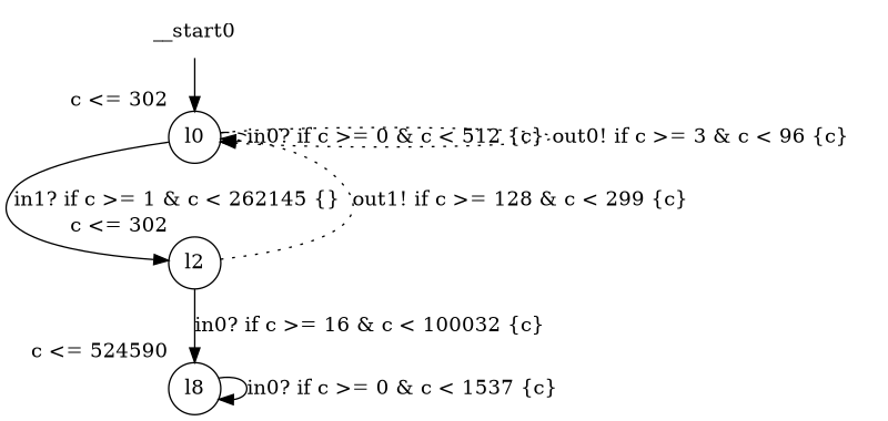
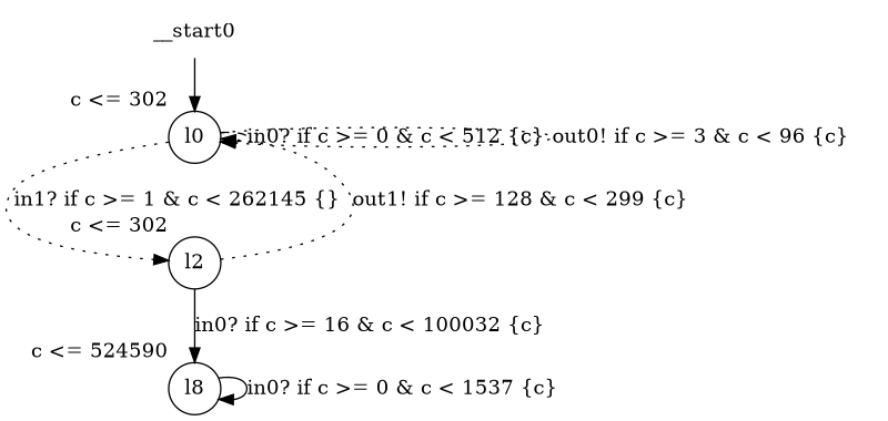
  digraph {
    node [shape=circle margin=0 xlabel="c <= 302"]
    edge [style=solid]
    __start0 [shape=none margin="" xlabel=""]
    n2 [label=l0]
    n3 [label=l2]
    n4 [label=l8 xlabel="c <= 524590"]
    __start0 -> n2
    n2 -> n2 [label="in0? if c >= 0 & c < 512 {c} " style=dashed]
    n2 -> n2 [label="out0! if c >= 3 & c < 96 {c} " style=dotted]
-   n2 -> n3 [label="in1? if c >= 1 & c < 262145 {} "]
+   n2 -> n3 [label="in1? if c >= 1 & c < 262145 {} " style=dotted]
    n3 -> n2 [label="out1! if c >= 128 & c < 299 {c} " style=dotted]
    n3 -> n4 [label="in0? if c >= 16 & c < 100032 {c} "]
    n4 -> n4 [label="in0? if c >= 0 & c < 1537 {c} "]
  }
